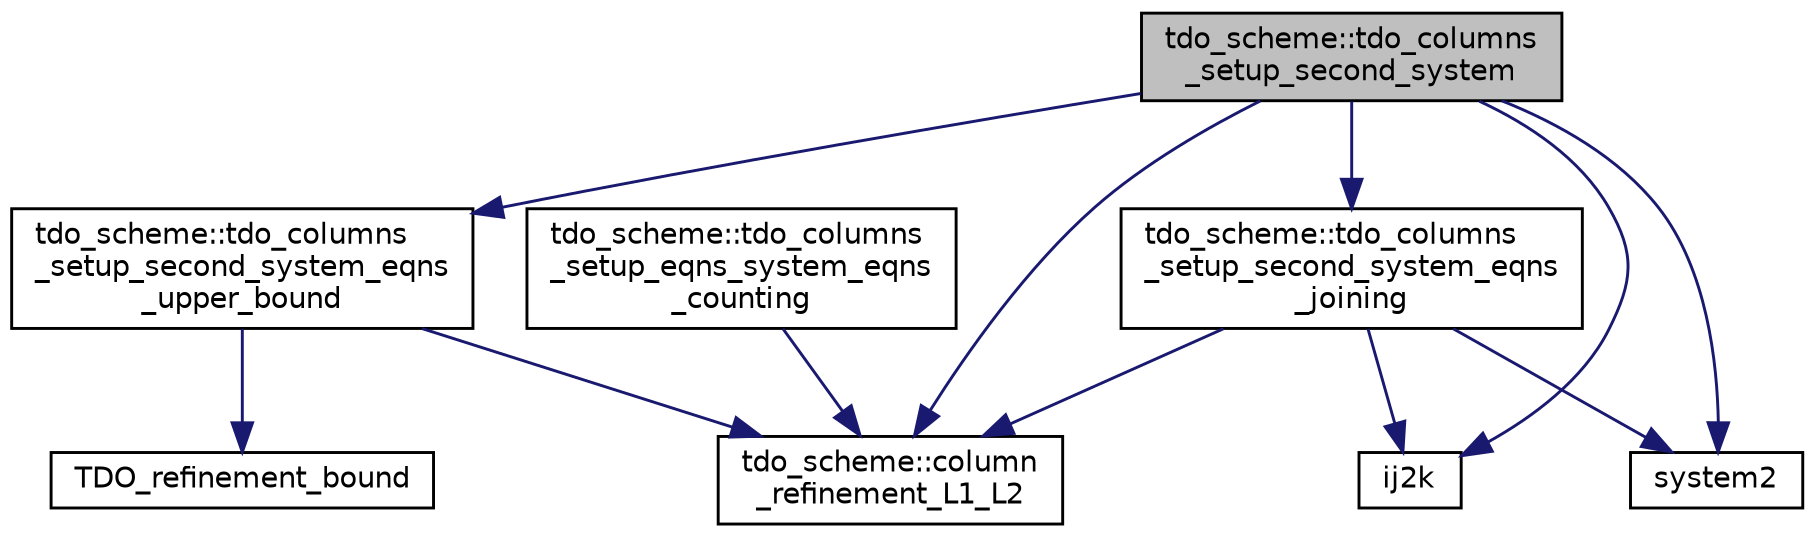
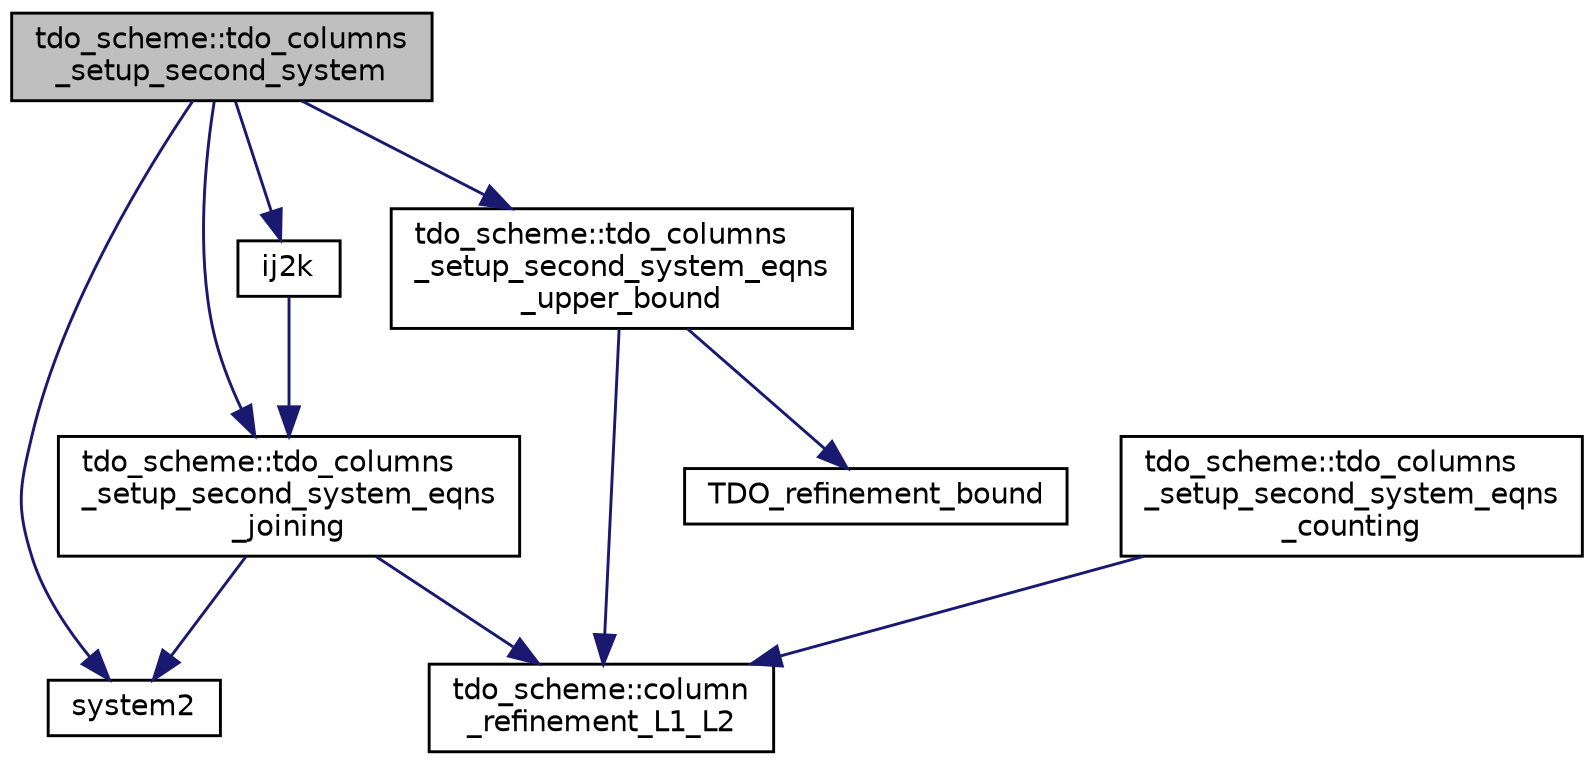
  digraph {
    rankdir=TB
    node [color=black fillcolor=white fontname=Helvetica fontsize=10 shape=record style=filled]
    edge [color=midnightblue fontname=Helvetica fontsize=10 labelfontname=Helvetica labelfontsize=10 style=solid]
    n1 [fillcolor=grey75 fontcolor=black height=0.2 label="tdo_scheme::tdo_columns\l_setup_second_system" width=0.4]
    n2 [height=0.2 label="tdo_scheme::column\l_refinement_L1_L2" width=0.4]
    n3 [height=0.2 label=system2 width=0.4]
    n4 [height=0.2 label="tdo_scheme::tdo_columns\l_setup_second_system_eqns\l_joining" width=0.4]
    n5 [height=0.2 label="tdo_scheme::tdo_columns\l_setup_second_system_eqns\l_upper_bound" width=0.4]
    n6 [height=0.2 label=ij2k width=0.4]
-   n7 [height=0.2 label="tdo_scheme::tdo_columns\l_setup_eqns_system_eqns\l_counting" width=0.4]
+   n7 [height=0.2 label="tdo_scheme::tdo_columns\l_setup_second_system_eqns\l_counting" width=0.4]
    n8 [height=0.2 label=TDO_refinement_bound width=0.4]
-   n1 -> n2
    n1 -> n3
    n1 -> n4
    n1 -> n5
    n1 -> n6
    n4 -> n2
    n4 -> n3
-   n4 -> n6
+   n6 -> n4
    n5 -> n2
    n5 -> n8
    n7 -> n2
  }
